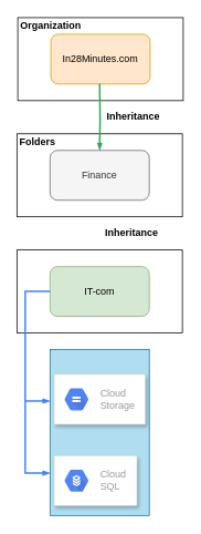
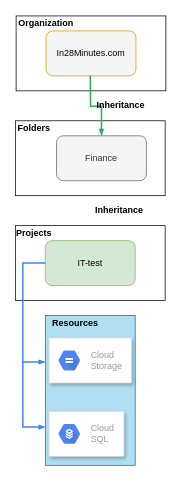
  <mxCell id="0" />
  <mxCell id="1" parent="0" />
  <mxCell id="2" value="" style="rounded=0;whiteSpace=wrap;html=1;fillColor=#b1ddf0;strokeColor=#10739e;" vertex="1" parent="1"><mxGeometry x="60" y="420" width="120" height="200" as="geometry" /></mxCell>
  <mxCell id="3" value="" style="rounded=0;whiteSpace=wrap;html=1;" vertex="1" parent="1"><mxGeometry x="20" y="300" width="200" height="100" as="geometry" /></mxCell>
  <mxCell id="4" value="" style="rounded=0;whiteSpace=wrap;html=1;" vertex="1" parent="1"><mxGeometry x="20" y="160" width="200" height="100" as="geometry" /></mxCell>
  <mxCell id="5" value="" style="rounded=0;whiteSpace=wrap;html=1;" vertex="1" parent="1"><mxGeometry x="21" y="20" width="200" height="100" as="geometry" /></mxCell>
- <mxCell id="6" value="In28Minutes.com" style="rounded=1;whiteSpace=wrap;html=1;fillColor=#ffe6cc;strokeColor=#d79b00;" vertex="1" parent="1"><mxGeometry x="61" y="40" width="120" height="60" as="geometry" /></mxCell>
- <mxCell id="7" value="Finance" style="rounded=1;whiteSpace=wrap;html=1;fillColor=#f5f5f5;strokeColor=#666666;fontColor=#333333;" vertex="1" parent="1"><mxGeometry x="60" y="180" width="120" height="60" as="geometry" /></mxCell>
- <mxCell id="8" value="IT-com" style="rounded=1;whiteSpace=wrap;html=1;fillColor=#d5e8d4;strokeColor=#82b366;" vertex="1" parent="1"><mxGeometry x="60" y="320" width="120" height="60" as="geometry" /></mxCell>
+ <mxCell id="6" value="In28Minutes.com" style="rounded=1;whiteSpace=wrap;html=1;fillColor=#f5f5f5;strokeColor=#d79b00;" vertex="1" parent="1"><mxGeometry x="61" y="40" width="120" height="60" as="geometry" /></mxCell>
+ <mxCell id="7" value="Finance" style="rounded=1;whiteSpace=wrap;html=1;fillColor=#f5f5f5;strokeColor=#666666;fontColor=#333333;" vertex="1" parent="1"><mxGeometry x="75" y="180" width="120" height="60" as="geometry" /></mxCell>
+ <mxCell id="8" value="IT-test" style="rounded=1;whiteSpace=wrap;html=1;fillColor=#d5e8d4;strokeColor=#82b366;" vertex="1" parent="1"><mxGeometry x="60" y="320" width="120" height="60" as="geometry" /></mxCell>
  <mxCell id="9" value="" style="strokeColor=#dddddd;shadow=1;strokeWidth=1;rounded=1;absoluteArcSize=1;arcSize=2;" vertex="1" parent="1"><mxGeometry x="65" y="450" width="110" height="60" as="geometry" /></mxCell>
  <mxCell id="10" value="Cloud&#10;Storage" style="dashed=0;connectable=0;html=1;fillColor=#5184F3;strokeColor=none;shape=mxgraph.gcp2.hexIcon;prIcon=cloud_storage;part=1;labelPosition=right;verticalLabelPosition=middle;align=left;verticalAlign=middle;spacingLeft=5;fontColor=#999999;fontSize=12;" vertex="1" parent="9"><mxGeometry y="0.5" width="44" height="39" relative="1" as="geometry"><mxPoint x="5" y="-19.5" as="offset" /></mxGeometry></mxCell>
  <mxCell id="11" value="" style="strokeColor=#dddddd;shadow=1;strokeWidth=1;rounded=1;absoluteArcSize=1;arcSize=2;" vertex="1" parent="1"><mxGeometry x="65" y="548" width="100" height="60" as="geometry" /></mxCell>
  <mxCell id="12" value="Cloud&#10;SQL" style="dashed=0;connectable=0;html=1;fillColor=#5184F3;strokeColor=none;shape=mxgraph.gcp2.hexIcon;prIcon=cloud_sql;part=1;labelPosition=right;verticalLabelPosition=middle;align=left;verticalAlign=middle;spacingLeft=5;fontColor=#999999;fontSize=12;" vertex="1" parent="11"><mxGeometry y="0.5" width="44" height="39" relative="1" as="geometry"><mxPoint x="5" y="-19.5" as="offset" /></mxGeometry></mxCell>
  <mxCell id="13" value="" style="edgeStyle=orthogonalEdgeStyle;fontSize=12;html=1;endArrow=blockThin;endFill=1;rounded=0;strokeWidth=2;endSize=4;startSize=4;dashed=0;strokeColor=#4284F3;exitX=0;exitY=0.5;exitDx=0;exitDy=0;" edge="1" parent="1" source="8"><mxGeometry width="100" relative="1" as="geometry"><mxPoint x="60" y="340" as="sourcePoint" /><mxPoint x="60" y="569" as="targetPoint" /><Array as="points"><mxPoint x="30" y="350" /><mxPoint x="30" y="569" /></Array></mxGeometry></mxCell>
  <mxCell id="14" value="" style="edgeStyle=orthogonalEdgeStyle;fontSize=12;html=1;endArrow=blockThin;endFill=1;rounded=0;strokeWidth=2;endSize=4;startSize=4;dashed=0;strokeColor=#4284F3;" edge="1" parent="1"><mxGeometry width="100" relative="1" as="geometry"><mxPoint x="30" y="482" as="sourcePoint" /><mxPoint x="60" y="482" as="targetPoint" /></mxGeometry></mxCell>
  <mxCell id="15" value="Organization" style="text;html=1;strokeColor=none;fillColor=none;align=center;verticalAlign=middle;whiteSpace=wrap;rounded=0;fontStyle=1" vertex="1" parent="1"><mxGeometry x="41" y="20" width="40" height="20" as="geometry" /></mxCell>
  <mxCell id="16" value="Folders" style="text;html=1;strokeColor=none;fillColor=none;align=center;verticalAlign=middle;whiteSpace=wrap;rounded=0;fontStyle=1" vertex="1" parent="1"><mxGeometry x="25" y="160" width="40" height="20" as="geometry" /></mxCell>
+ <mxCell id="17" value="Projects" style="text;html=1;strokeColor=none;fillColor=none;align=center;verticalAlign=middle;whiteSpace=wrap;rounded=0;fontStyle=1" vertex="1" parent="1"><mxGeometry x="25" y="300" width="40" height="20" as="geometry" /></mxCell>
+ <mxCell id="18" value="Resources" style="text;html=1;strokeColor=none;fillColor=none;align=center;verticalAlign=middle;whiteSpace=wrap;rounded=0;fontStyle=1" vertex="1" parent="1"><mxGeometry x="80" y="420" width="40" height="20" as="geometry" /></mxCell>
  <mxCell id="19" value="" style="edgeStyle=orthogonalEdgeStyle;fontSize=12;html=1;endArrow=blockThin;endFill=1;rounded=0;strokeWidth=2;endSize=4;startSize=4;strokeColor=#34A853;dashed=0;entryX=0.5;entryY=0;entryDx=0;entryDy=0;" edge="1" parent="1" target="7"><mxGeometry width="100" relative="1" as="geometry"><mxPoint x="120" y="100" as="sourcePoint" /><mxPoint x="117" y="151" as="targetPoint" /></mxGeometry></mxCell>
  <mxCell id="20" value="Inheritance" style="text;html=1;strokeColor=none;fillColor=none;align=center;verticalAlign=middle;whiteSpace=wrap;rounded=0;fontStyle=1" vertex="1" parent="1"><mxGeometry x="141" y="130" width="40" height="20" as="geometry" /></mxCell>
  <mxCell id="21" value="Inheritance" style="text;html=1;strokeColor=none;fillColor=none;align=center;verticalAlign=middle;whiteSpace=wrap;rounded=0;fontStyle=1" vertex="1" parent="1"><mxGeometry x="139" y="270" width="40" height="20" as="geometry" /></mxCell>
